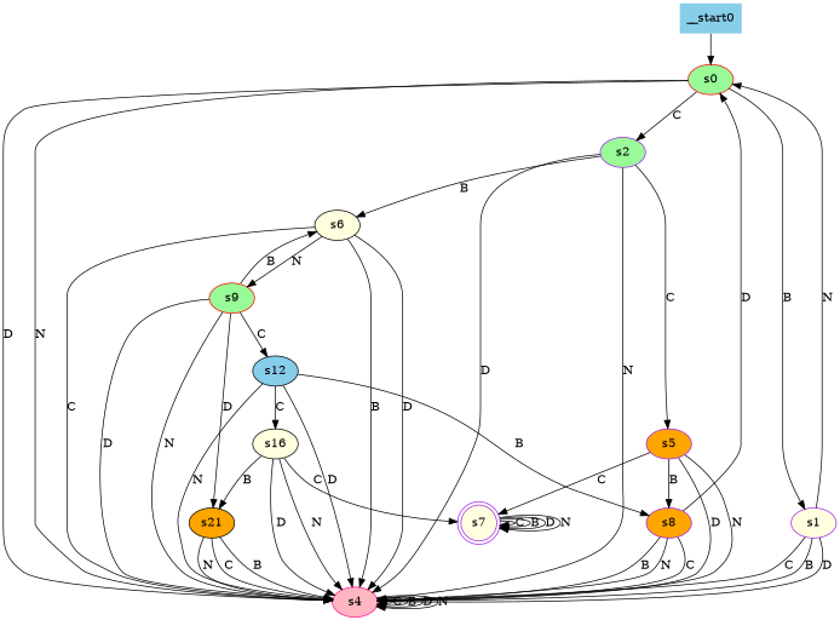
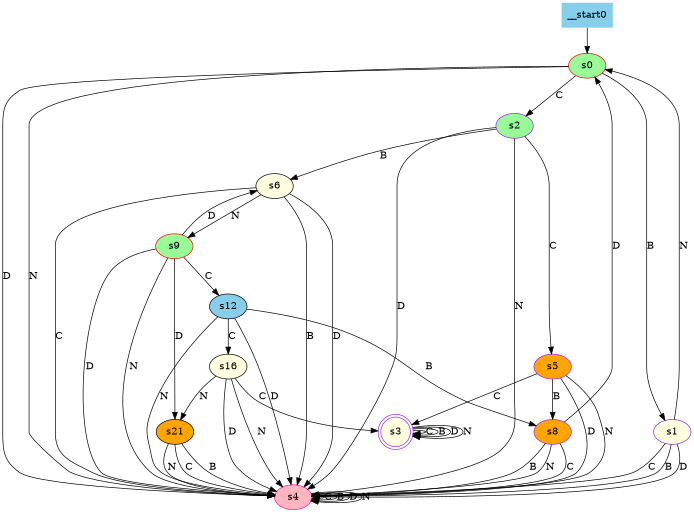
  digraph {
    node [color=purple fillcolor=lightyellow style=filled]
    n1 [color=red fillcolor=palegreen label=s0]
    n2 [fillcolor=palegreen label=s2]
    n3 [label=s1]
    n4 [color=deeppink fillcolor=lightpink label=s4]
    n5 [fillcolor=orange label=s5]
    n6 [color=black label=s6]
-   n7 [label=s7 shape=doublecircle]
+   n7 [label=s3 shape=doublecircle]
    n8 [fillcolor=orange label=s8]
    n9 [color=red fillcolor=palegreen label=s9]
    n10 [color=black fillcolor=skyblue label=s12]
    n11 [color=black fillcolor=orange label=s21]
    n12 [color=black label=s16]
    __start0 [color=red fillcolor=skyblue shape=none]
    n1 -> n2 [label=C]
    n1 -> n3 [label=B]
    n1 -> n4 [label=D]
    n1 -> n4 [label=N]
    n2 -> n4 [label=D]
    n2 -> n4 [label=N]
    n2 -> n5 [label=C]
    n2 -> n6 [label=B]
    n3 -> n1 [label=N]
    n3 -> n4 [label=C]
    n3 -> n4 [label=B]
    n3 -> n4 [label=D]
    n4 -> n4 [label=C]
    n4 -> n4 [label=B]
    n4 -> n4 [label=D]
    n4 -> n4 [label=N]
    n5 -> n4 [label=D]
    n5 -> n4 [label=N]
    n5 -> n7 [label=C]
    n5 -> n8 [label=B]
    n6 -> n4 [label=C]
    n6 -> n4 [label=B]
    n6 -> n4 [label=D]
    n6 -> n9 [label=N]
    n7 -> n7 [label=C]
    n7 -> n7 [label=B]
    n7 -> n7 [label=D]
    n7 -> n7 [label=N]
    n8 -> n1 [label=D]
    n8 -> n4 [label=C]
    n8 -> n4 [label=B]
    n8 -> n4 [label=N]
    n9 -> n4 [label=D]
    n9 -> n4 [label=N]
-   n9 -> n6 [label=B]
+   n9 -> n6 [label=D]
    n9 -> n10 [label=C]
    n9 -> n11 [label=D]
    n10 -> n4 [label=D]
    n10 -> n4 [label=N]
    n10 -> n8 [label=B]
    n10 -> n12 [label=C]
    n11 -> n4 [label=C]
    n11 -> n4 [label=B]
    n11 -> n4 [label=N]
    n12 -> n4 [label=D]
    n12 -> n4 [label=N]
    n12 -> n7 [label=C]
-   n12 -> n11 [label=B]
+   n12 -> n11 [label=N]
    __start0 -> n1
  }
